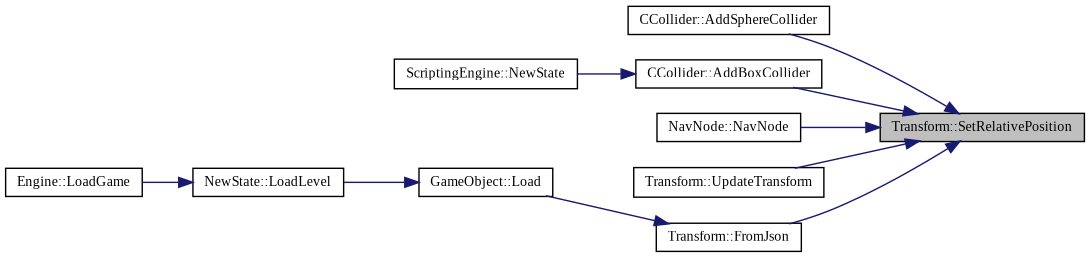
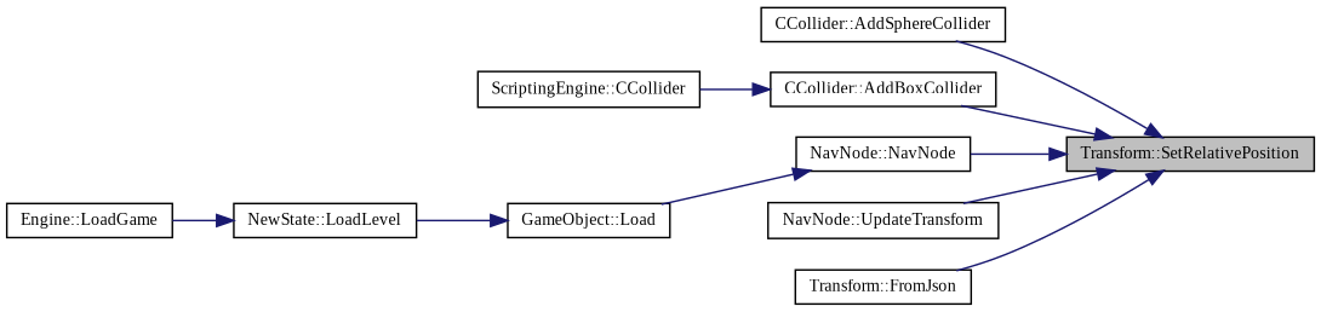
  digraph {
    fontname="Liberation Serif"
    rankdir=RL
    node [color=black fillcolor=white fontname="Liberation Serif" fontsize=10 shape=record style=filled]
    edge [color=midnightblue dir=back fontname="Liberation Serif" fontsize=10 labelfontname=Helvetica labelfontsize=10 style=solid]
    n1 [fillcolor=grey75 fontcolor=black height=0.2 label="Transform::SetRelativePosition" width=0.4]
    n2 [height=0.2 label="CCollider::AddSphereCollider" width=0.4]
    n3 [height=0.2 label="CCollider::AddBoxCollider" width=0.4]
    n4 [height=0.2 label="NavNode::NavNode" width=0.4]
-   n5 [height=0.2 label="Transform::UpdateTransform" width=0.4]
+   n5 [height=0.2 label="NavNode::UpdateTransform" width=0.4]
    n6 [height=0.2 label="Transform::FromJson" width=0.4]
-   n7 [height=0.2 label="ScriptingEngine::NewState" width=0.4]
+   n7 [height=0.2 label="ScriptingEngine::CCollider" width=0.4]
    n8 [height=0.2 label="GameObject::Load" width=0.4]
    n9 [height=0.2 label="NewState::LoadLevel" width=0.4]
    n10 [height=0.2 label="Engine::LoadGame" width=0.4]
    n1 -> n2
    n1 -> n3
    n1 -> n4
    n1 -> n5
    n1 -> n6
    n3 -> n7
-   n6 -> n8
+   n4 -> n8
    n8 -> n9
    n9 -> n10
  }
